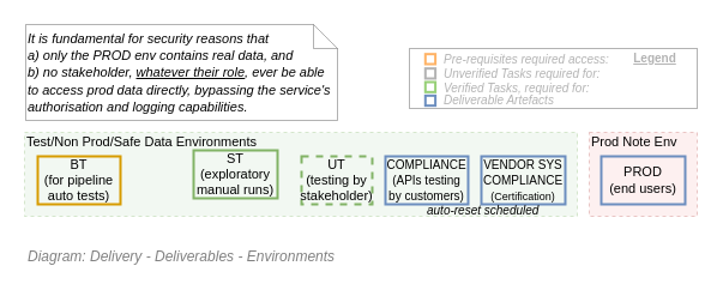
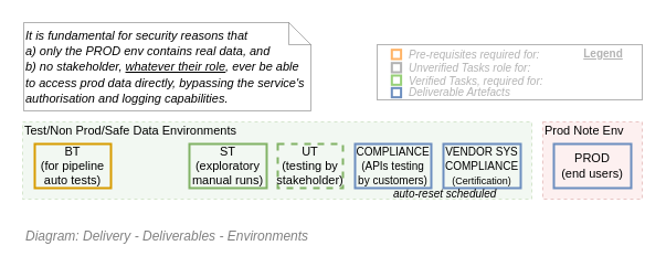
  <mxCell id="0" />
  <mxCell id="1" value="Diagram" parent="0" />
  <mxCell id="2" value="Test/Non Prod/Safe Data Environments" style="rounded=0;whiteSpace=wrap;html=1;shadow=0;glass=0;comic=0;strokeColor=#82b366;fillColor=#d5e8d4;fontSize=11;align=left;recursiveResize=0;container=1;collapsible=0;verticalAlign=top;spacing=2;spacingTop=-5;dashed=1;opacity=30;" vertex="1" parent="1"><mxGeometry x="20" y="110" width="461" height="70" as="geometry" /></mxCell>
- <mxCell id="3" value="ST&lt;br style=&quot;font-size: 11px&quot;&gt;&lt;font style=&quot;font-size: 11px&quot;&gt;(exploratory manual runs)&lt;/font&gt;" style="rounded=0;whiteSpace=wrap;html=1;shadow=0;glass=0;comic=0;strokeColor=#82b366;fontSize=11;align=center;recursiveResize=0;container=1;collapsible=0;strokeWidth=2;fillColor=none;" vertex="1" parent="2"><mxGeometry x="141" y="15" width="70" height="40" as="geometry" /></mxCell>
+ <mxCell id="3" value="ST&lt;br style=&quot;font-size: 11px&quot;&gt;&lt;font style=&quot;font-size: 11px&quot;&gt;(exploratory manual runs)&lt;/font&gt;" style="rounded=0;whiteSpace=wrap;html=1;shadow=0;glass=0;comic=0;strokeColor=#82b366;fontSize=11;align=center;recursiveResize=0;container=1;collapsible=0;strokeWidth=2;fillColor=none;" vertex="1" parent="2"><mxGeometry x="151" y="20" width="70" height="40" as="geometry" /></mxCell>
  <mxCell id="4" value="UT&lt;br style=&quot;font-size: 11px&quot;&gt;&lt;font style=&quot;font-size: 11px&quot;&gt;(testing by&lt;br&gt;stakeholder)&lt;/font&gt;" style="rounded=0;whiteSpace=wrap;html=1;shadow=0;glass=0;comic=0;strokeColor=#82b366;fontSize=11;align=center;recursiveResize=0;container=1;collapsible=0;fillColor=none;strokeWidth=2;dashed=1;" vertex="1" parent="2"><mxGeometry x="231" y="20" width="59" height="40" as="geometry" /></mxCell>
  <mxCell id="5" value="&lt;font style=&quot;font-size: 10px&quot;&gt;COMPLIANCE&lt;/font&gt;&lt;br style=&quot;font-size: 11px&quot;&gt;&lt;font style=&quot;font-size: 10px&quot;&gt;(APIs testing&lt;br&gt;by customers)&lt;br&gt;&lt;/font&gt;" style="rounded=0;whiteSpace=wrap;html=1;shadow=0;glass=0;comic=0;strokeColor=#6c8ebf;fontSize=11;align=center;recursiveResize=0;container=1;collapsible=0;strokeWidth=2;fillColor=none;" vertex="1" parent="2"><mxGeometry x="301" y="20" width="69" height="40" as="geometry" /></mxCell>
  <mxCell id="6" value="&lt;font style=&quot;font-size: 10px&quot;&gt;VENDOR SYS&lt;br&gt;COMPLIANCE&lt;/font&gt;&lt;br style=&quot;font-size: 11px&quot;&gt;&lt;font style=&quot;font-size: 9px&quot;&gt;(Certification)&lt;/font&gt;" style="rounded=0;whiteSpace=wrap;html=1;shadow=0;glass=0;comic=0;strokeColor=#6c8ebf;fontSize=11;align=center;recursiveResize=0;container=1;collapsible=0;strokeWidth=2;fillColor=none;" vertex="1" parent="2"><mxGeometry x="381" y="20" width="70" height="40" as="geometry" /></mxCell>
  <mxCell id="7" value="auto-reset scheduled" style="text;html=1;resizable=0;points=[];autosize=1;align=left;verticalAlign=top;spacingTop=-4;fontSize=10;fontStyle=2;rounded=0;" vertex="1" parent="2"><mxGeometry x="334" y="57" width="110" height="10" as="geometry" /></mxCell>
  <mxCell id="8" value="BT&lt;br style=&quot;font-size: 11px&quot;&gt;&lt;font style=&quot;font-size: 11px&quot;&gt;(for pipeline auto tests)&lt;/font&gt;" style="rounded=0;whiteSpace=wrap;html=1;shadow=0;glass=0;comic=0;strokeColor=#d79b00;fontSize=11;align=center;recursiveResize=0;container=1;collapsible=0;strokeWidth=2;fillColor=none;" vertex="1" parent="2"><mxGeometry x="11" y="20" width="69" height="40" as="geometry" /></mxCell>
  <mxCell id="9" value="Prod Note Env" style="rounded=0;whiteSpace=wrap;html=1;shadow=0;glass=0;comic=0;strokeColor=#b85450;fillColor=#f8cecc;fontSize=11;align=left;recursiveResize=0;container=1;collapsible=0;verticalAlign=top;spacing=2;spacingTop=-5;dashed=1;strokeWidth=1;opacity=30;" vertex="1" parent="1"><mxGeometry x="491" y="110" width="90" height="70" as="geometry" /></mxCell>
  <mxCell id="10" value="PROD&lt;br style=&quot;font-size: 11px&quot;&gt;&lt;font style=&quot;font-size: 11px&quot;&gt;(end users)&lt;/font&gt;" style="rounded=0;whiteSpace=wrap;html=1;shadow=0;glass=0;comic=0;strokeColor=#6c8ebf;fontSize=11;align=center;recursiveResize=0;container=1;collapsible=0;strokeWidth=2;fillColor=none;" vertex="1" parent="9"><mxGeometry x="10" y="20" width="70" height="40" as="geometry" /></mxCell>
  <mxCell id="11" value="Legend" parent="0" />
  <mxCell id="12" value="" style="rounded=0;whiteSpace=wrap;html=1;fontSize=10;align=left;container=1;collapsible=0;fontColor=#B3B3B3;strokeColor=#B3B3B3;" vertex="1" parent="11"><mxGeometry x="341" y="40" width="240" height="50" as="geometry" /></mxCell>
  <mxCell id="13" value="" style="whiteSpace=wrap;html=1;aspect=fixed;fillColor=none;fontSize=10;align=left;fontStyle=2;strokeWidth=2;strokeColor=#FFB366;" vertex="1" parent="12"><mxGeometry x="13.294" y="4.667" width="8.333" height="8.333" as="geometry" /></mxCell>
  <mxCell id="14" value="" style="whiteSpace=wrap;html=1;aspect=fixed;fillColor=none;fontSize=10;align=left;fontStyle=2;strokeWidth=2;strokeColor=#97D077;" vertex="1" parent="12"><mxGeometry x="13.294" y="28" width="8.333" height="8.333" as="geometry" /></mxCell>
  <mxCell id="15" value="" style="whiteSpace=wrap;html=1;aspect=fixed;strokeColor=#6c8ebf;fontSize=10;align=left;fontStyle=2;strokeWidth=2;fillColor=none;" vertex="1" parent="12"><mxGeometry x="13.294" y="39.333" width="8.333" height="8.333" as="geometry" /></mxCell>
- <mxCell id="16" value="Pre-requisites required access:" style="text;html=1;strokeColor=none;fillColor=none;align=left;verticalAlign=middle;whiteSpace=wrap;rounded=0;fontSize=10;fontStyle=2;fontColor=#B3B3B3;" vertex="1" parent="12"><mxGeometry x="26.595" y="4.667" width="213.405" height="8.333" as="geometry" /></mxCell>
+ <mxCell id="16" value="Pre-requisites required for:" style="text;html=1;strokeColor=none;fillColor=none;align=left;verticalAlign=middle;whiteSpace=wrap;rounded=0;fontSize=10;fontStyle=2;fontColor=#B3B3B3;" vertex="1" parent="12"><mxGeometry x="26.595" y="4.667" width="213.405" height="8.333" as="geometry" /></mxCell>
  <mxCell id="17" value="Verified Tasks, required for:" style="text;html=1;strokeColor=none;fillColor=none;align=left;verticalAlign=middle;whiteSpace=wrap;rounded=0;fontSize=10;fontStyle=2;fontColor=#B3B3B3;" vertex="1" parent="12"><mxGeometry x="26.59" y="30" width="213.41" height="6.33" as="geometry" /></mxCell>
  <mxCell id="18" value="Deliverable Artefacts" style="text;html=1;strokeColor=none;fillColor=none;align=left;verticalAlign=middle;whiteSpace=wrap;rounded=0;fontSize=10;fontStyle=2;fontColor=#B3B3B3;" vertex="1" parent="12"><mxGeometry x="26.595" y="39.333" width="213.405" height="8.333" as="geometry" /></mxCell>
  <mxCell id="19" value="Legend" style="text;html=1;strokeColor=none;fillColor=none;align=center;verticalAlign=middle;whiteSpace=wrap;rounded=0;fontSize=10;fontStyle=5;fontColor=#B3B3B3;" vertex="1" parent="12"><mxGeometry x="180" width="50" height="16.67" as="geometry" /></mxCell>
  <mxCell id="20" value="" style="whiteSpace=wrap;html=1;aspect=fixed;fontSize=10;align=left;fontStyle=2;strokeWidth=2;fontColor=#333333;fillColor=none;strokeColor=#B3B3B3;" vertex="1" parent="12"><mxGeometry x="13.294" y="16.667" width="8.333" height="8.333" as="geometry" /></mxCell>
- <mxCell id="21" value="Unverified Tasks required for:" style="text;html=1;strokeColor=none;fillColor=none;align=left;verticalAlign=middle;whiteSpace=wrap;rounded=0;fontSize=10;fontStyle=2;fontColor=#B3B3B3;" vertex="1" parent="12"><mxGeometry x="26.595" y="16.667" width="213.405" height="8.333" as="geometry" /></mxCell>
+ <mxCell id="21" value="Unverified Tasks role for:" style="text;html=1;strokeColor=none;fillColor=none;align=left;verticalAlign=middle;whiteSpace=wrap;rounded=0;fontSize=10;fontStyle=2;fontColor=#B3B3B3;" vertex="1" parent="12"><mxGeometry x="26.595" y="16.667" width="213.405" height="8.333" as="geometry" /></mxCell>
  <mxCell id="22" value="Title/Diagram" parent="0" />
  <mxCell id="23" value="&lt;font style=&quot;font-size: 12px&quot;&gt;Diagram: Delivery - Deliverables - Environments&lt;br&gt;&lt;/font&gt;" style="text;strokeColor=none;fillColor=none;html=1;fontSize=24;fontStyle=2;verticalAlign=middle;align=left;shadow=0;glass=0;comic=0;opacity=30;fontColor=#808080;rounded=0;" vertex="1" parent="22"><mxGeometry x="21" y="200" width="280" height="20" as="geometry" /></mxCell>
  <mxCell id="24" value="Note" parent="0" />
  <mxCell id="25" value="&lt;i style=&quot;font-size: 11px&quot;&gt;It is fundamental for security reasons that &lt;br&gt;a) only the PROD env contains real data, and &lt;br&gt;b) no stakeholder, &lt;u&gt;whatever their role&lt;/u&gt;, ever be able to access prod data directly, bypassing the service's authorisation and logging capabilities.&lt;/i&gt;" style="shape=note;size=20;whiteSpace=wrap;html=1;sketch=0;fontSize=12;strokeColor=#000000;strokeWidth=1;fillColor=none;gradientColor=#FFB366;opacity=30;align=left;" vertex="1" parent="24"><mxGeometry x="21" y="20" width="260" height="80" as="geometry" /></mxCell>
